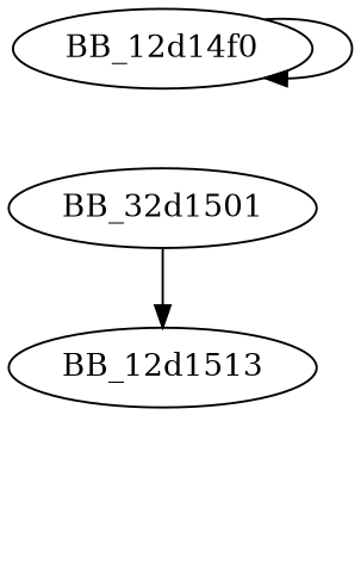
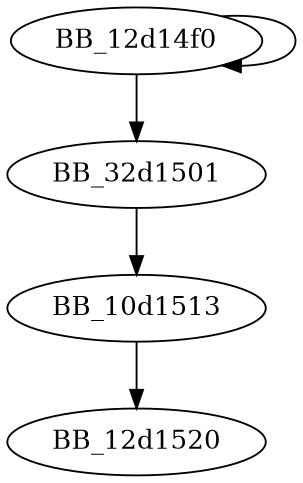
  digraph {
    BB_12d14f0
    n2 [label=BB_32d1501]
-   BB_12d1513
+   BB_12d1513 [label=BB_10d1513]
+   BB_12d1520
    BB_12d14f0 -> BB_12d14f0
+   BB_12d14f0 -> n2
    n2 -> BB_12d1513
+   BB_12d1513 -> BB_12d1520
  }
